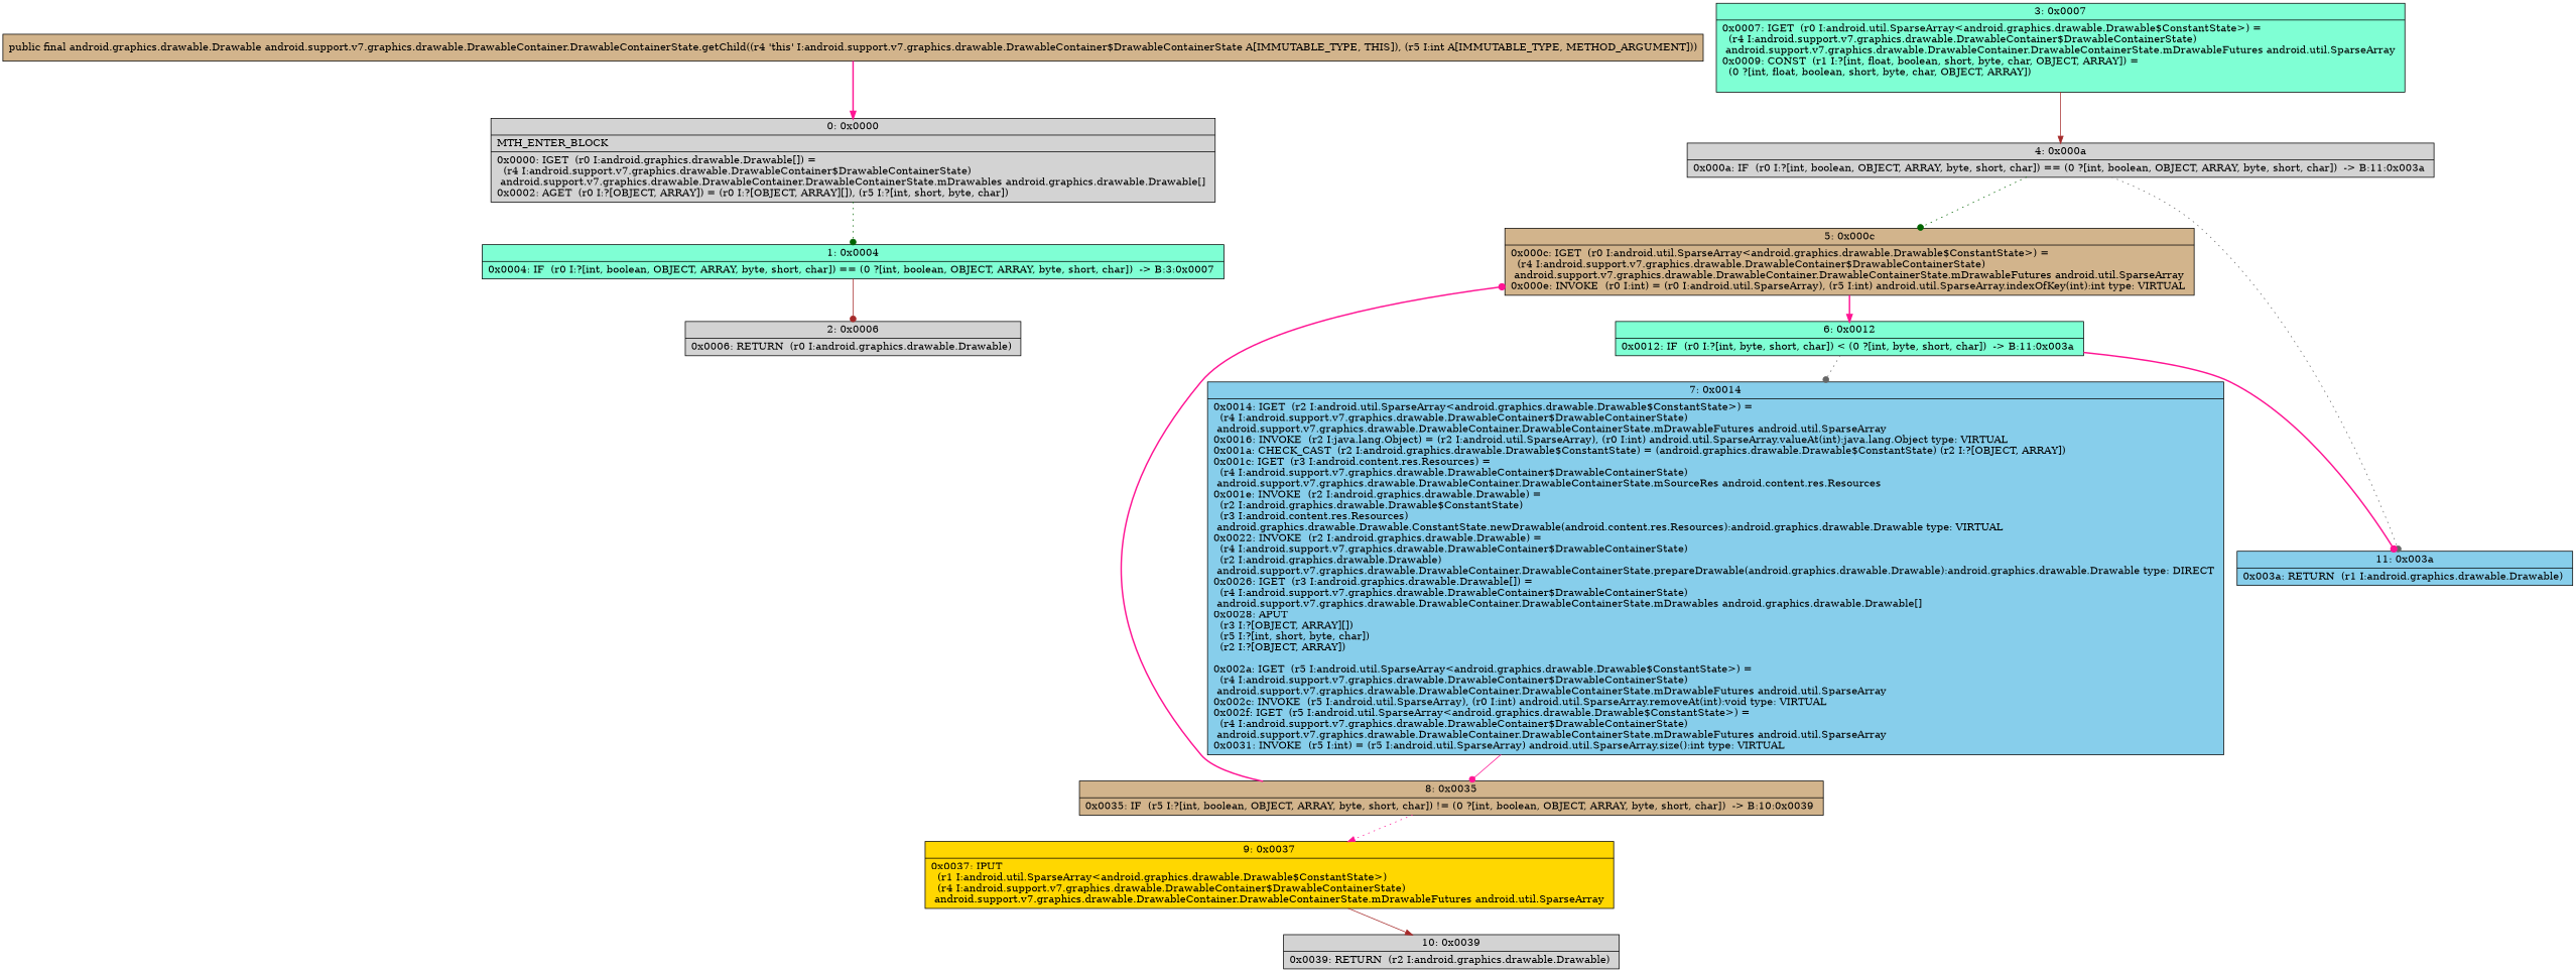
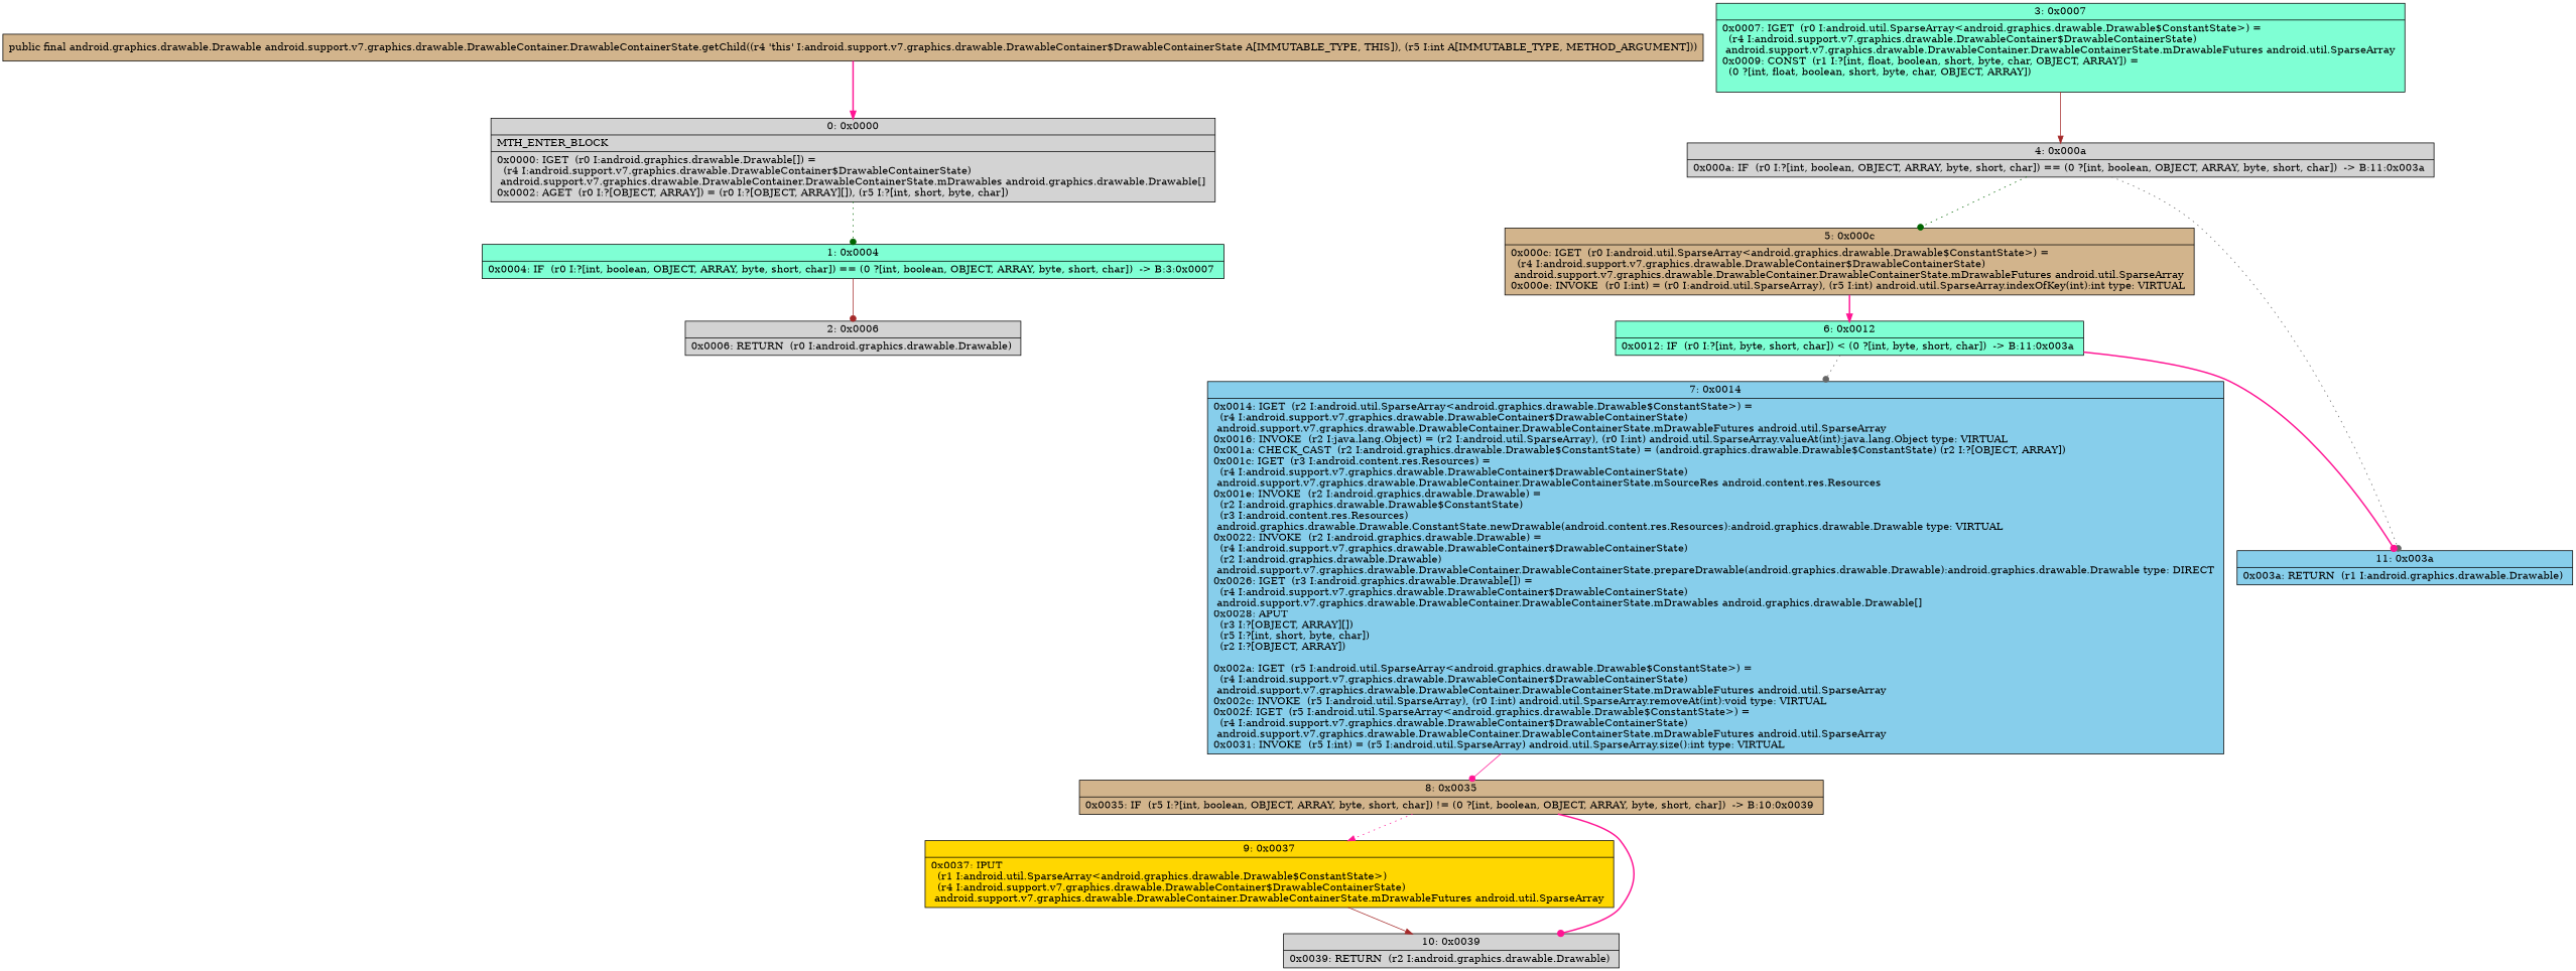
  digraph {
    node [fillcolor=lightgrey shape=record style=filled]
    edge [arrowhead=dot color=deeppink style=dotted]
    n1 [label="{0\:\ 0x0000|MTH_ENTER_BLOCK\l|0x0000: IGET  (r0 I:android.graphics.drawable.Drawable[]) = \l  (r4 I:android.support.v7.graphics.drawable.DrawableContainer$DrawableContainerState)\l android.support.v7.graphics.drawable.DrawableContainer.DrawableContainerState.mDrawables android.graphics.drawable.Drawable[] \l0x0002: AGET  (r0 I:?[OBJECT, ARRAY]) = (r0 I:?[OBJECT, ARRAY][]), (r5 I:?[int, short, byte, char]) \l}"]
    n2 [fillcolor=aquamarine label="{1\:\ 0x0004|0x0004: IF  (r0 I:?[int, boolean, OBJECT, ARRAY, byte, short, char]) == (0 ?[int, boolean, OBJECT, ARRAY, byte, short, char])  \-\> B:3:0x0007 \l}"]
    n3 [label="{2\:\ 0x0006|0x0006: RETURN  (r0 I:android.graphics.drawable.Drawable) \l}"]
    n4 [fillcolor=aquamarine label="{3\:\ 0x0007|0x0007: IGET  (r0 I:android.util.SparseArray\<android.graphics.drawable.Drawable$ConstantState\>) = \l  (r4 I:android.support.v7.graphics.drawable.DrawableContainer$DrawableContainerState)\l android.support.v7.graphics.drawable.DrawableContainer.DrawableContainerState.mDrawableFutures android.util.SparseArray \l0x0009: CONST  (r1 I:?[int, float, boolean, short, byte, char, OBJECT, ARRAY]) = \l  (0 ?[int, float, boolean, short, byte, char, OBJECT, ARRAY])\l \l}"]
    n5 [label="{4\:\ 0x000a|0x000a: IF  (r0 I:?[int, boolean, OBJECT, ARRAY, byte, short, char]) == (0 ?[int, boolean, OBJECT, ARRAY, byte, short, char])  \-\> B:11:0x003a \l}"]
    n6 [fillcolor=tan label="{5\:\ 0x000c|0x000c: IGET  (r0 I:android.util.SparseArray\<android.graphics.drawable.Drawable$ConstantState\>) = \l  (r4 I:android.support.v7.graphics.drawable.DrawableContainer$DrawableContainerState)\l android.support.v7.graphics.drawable.DrawableContainer.DrawableContainerState.mDrawableFutures android.util.SparseArray \l0x000e: INVOKE  (r0 I:int) = (r0 I:android.util.SparseArray), (r5 I:int) android.util.SparseArray.indexOfKey(int):int type: VIRTUAL \l}"]
    n7 [fillcolor=skyblue label="{11\:\ 0x003a|0x003a: RETURN  (r1 I:android.graphics.drawable.Drawable) \l}"]
    n8 [fillcolor=aquamarine label="{6\:\ 0x0012|0x0012: IF  (r0 I:?[int, byte, short, char]) \< (0 ?[int, byte, short, char])  \-\> B:11:0x003a \l}"]
    n9 [fillcolor=skyblue label="{7\:\ 0x0014|0x0014: IGET  (r2 I:android.util.SparseArray\<android.graphics.drawable.Drawable$ConstantState\>) = \l  (r4 I:android.support.v7.graphics.drawable.DrawableContainer$DrawableContainerState)\l android.support.v7.graphics.drawable.DrawableContainer.DrawableContainerState.mDrawableFutures android.util.SparseArray \l0x0016: INVOKE  (r2 I:java.lang.Object) = (r2 I:android.util.SparseArray), (r0 I:int) android.util.SparseArray.valueAt(int):java.lang.Object type: VIRTUAL \l0x001a: CHECK_CAST  (r2 I:android.graphics.drawable.Drawable$ConstantState) = (android.graphics.drawable.Drawable$ConstantState) (r2 I:?[OBJECT, ARRAY]) \l0x001c: IGET  (r3 I:android.content.res.Resources) = \l  (r4 I:android.support.v7.graphics.drawable.DrawableContainer$DrawableContainerState)\l android.support.v7.graphics.drawable.DrawableContainer.DrawableContainerState.mSourceRes android.content.res.Resources \l0x001e: INVOKE  (r2 I:android.graphics.drawable.Drawable) = \l  (r2 I:android.graphics.drawable.Drawable$ConstantState)\l  (r3 I:android.content.res.Resources)\l android.graphics.drawable.Drawable.ConstantState.newDrawable(android.content.res.Resources):android.graphics.drawable.Drawable type: VIRTUAL \l0x0022: INVOKE  (r2 I:android.graphics.drawable.Drawable) = \l  (r4 I:android.support.v7.graphics.drawable.DrawableContainer$DrawableContainerState)\l  (r2 I:android.graphics.drawable.Drawable)\l android.support.v7.graphics.drawable.DrawableContainer.DrawableContainerState.prepareDrawable(android.graphics.drawable.Drawable):android.graphics.drawable.Drawable type: DIRECT \l0x0026: IGET  (r3 I:android.graphics.drawable.Drawable[]) = \l  (r4 I:android.support.v7.graphics.drawable.DrawableContainer$DrawableContainerState)\l android.support.v7.graphics.drawable.DrawableContainer.DrawableContainerState.mDrawables android.graphics.drawable.Drawable[] \l0x0028: APUT  \l  (r3 I:?[OBJECT, ARRAY][])\l  (r5 I:?[int, short, byte, char])\l  (r2 I:?[OBJECT, ARRAY])\l \l0x002a: IGET  (r5 I:android.util.SparseArray\<android.graphics.drawable.Drawable$ConstantState\>) = \l  (r4 I:android.support.v7.graphics.drawable.DrawableContainer$DrawableContainerState)\l android.support.v7.graphics.drawable.DrawableContainer.DrawableContainerState.mDrawableFutures android.util.SparseArray \l0x002c: INVOKE  (r5 I:android.util.SparseArray), (r0 I:int) android.util.SparseArray.removeAt(int):void type: VIRTUAL \l0x002f: IGET  (r5 I:android.util.SparseArray\<android.graphics.drawable.Drawable$ConstantState\>) = \l  (r4 I:android.support.v7.graphics.drawable.DrawableContainer$DrawableContainerState)\l android.support.v7.graphics.drawable.DrawableContainer.DrawableContainerState.mDrawableFutures android.util.SparseArray \l0x0031: INVOKE  (r5 I:int) = (r5 I:android.util.SparseArray) android.util.SparseArray.size():int type: VIRTUAL \l}"]
    n10 [fillcolor=tan label="{8\:\ 0x0035|0x0035: IF  (r5 I:?[int, boolean, OBJECT, ARRAY, byte, short, char]) != (0 ?[int, boolean, OBJECT, ARRAY, byte, short, char])  \-\> B:10:0x0039 \l}"]
    n11 [fillcolor=gold label="{9\:\ 0x0037|0x0037: IPUT  \l  (r1 I:android.util.SparseArray\<android.graphics.drawable.Drawable$ConstantState\>)\l  (r4 I:android.support.v7.graphics.drawable.DrawableContainer$DrawableContainerState)\l android.support.v7.graphics.drawable.DrawableContainer.DrawableContainerState.mDrawableFutures android.util.SparseArray \l}"]
    n12 [label="{10\:\ 0x0039|0x0039: RETURN  (r2 I:android.graphics.drawable.Drawable) \l}"]
    n13 [fillcolor=tan label="{public final android.graphics.drawable.Drawable android.support.v7.graphics.drawable.DrawableContainer.DrawableContainerState.getChild((r4 'this' I:android.support.v7.graphics.drawable.DrawableContainer$DrawableContainerState A[IMMUTABLE_TYPE, THIS]), (r5 I:int A[IMMUTABLE_TYPE, METHOD_ARGUMENT])) }"]
    n1 -> n2 [color=darkgreen]
    n2 -> n3 [color=brown style=solid]
    n4 -> n5 [arrowhead=normal color=brown style=solid]
    n5 -> n6 [color=darkgreen]
    n5 -> n7 [color=gray40]
    n6 -> n8 [arrowhead=normal style=bold]
    n8 -> n7 [style=bold]
    n8 -> n9 [color=gray40]
    n9 -> n10 [style=solid]
    n10 -> n11 [arrowhead=normal]
-   n10 -> n6 [style=bold]
+   n10 -> n12 [style=bold]
    n11 -> n12 [arrowhead=normal color=brown style=solid]
    n13 -> n1 [arrowhead=normal style=bold]
  }
